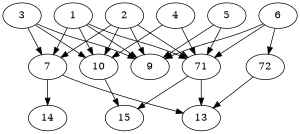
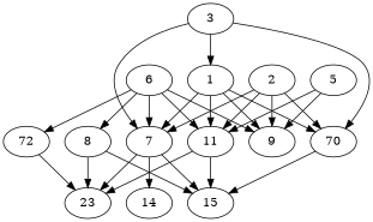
  digraph {
    node [alpha=0.14]
    1 [alpha=0.16 expect_size=21693440]
    7 [alpha=0.05 expect_size=7379968]
    9 [alpha=0.12 expect_size=42811392]
-   10 [alpha=0.04 expect_size=10578944]
-   11 [expect_size=46095360 label=71]
-   13 [alpha=0.11 expect_size=50704384]
+   10 [alpha=0.04 expect_size=10578944 label=70]
+   11 [expect_size=46095360]
+   13 [alpha=0.11 expect_size=50704384 label=23]
    14 [alpha=0.10 expect_size=35824640]
    15 [alpha=0.13 expect_size=12960768]
    2 [alpha=0.06 expect_size=32806912]
    3 [expect_size=52089856]
-   4 [alpha=0.10 expect_size=40608768]
    5 [alpha=0.15 expect_size=15710208]
    6 [alpha=0.06 expect_size=31458304]
+   8 [alpha=0.13 expect_size=15574016]
    n15 [alpha=0.02 expect_size=36994048 label=72]
    1 -> 7
    1 -> 9
    1 -> 10
    1 -> 11
    7 -> 13
    7 -> 14
+   7 -> 15
    10 -> 15
    11 -> 13
    11 -> 15
    2 -> 7
    2 -> 9
    2 -> 10
    2 -> 11
    3 -> 7
-   3 -> 9
+   3 -> 1
    3 -> 10
-   4 -> 10
-   4 -> 11
    5 -> 9
    5 -> 11
+   6 -> 7
    6 -> 9
    6 -> 11
+   6 -> 8
    6 -> n15
+   8 -> 13
+   8 -> 15
    n15 -> 13
  }
